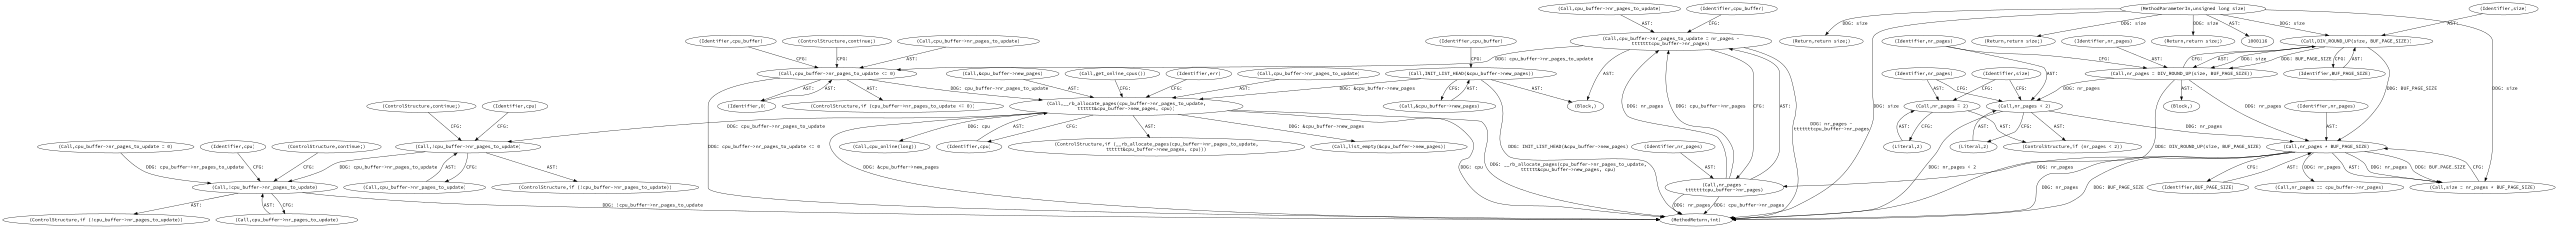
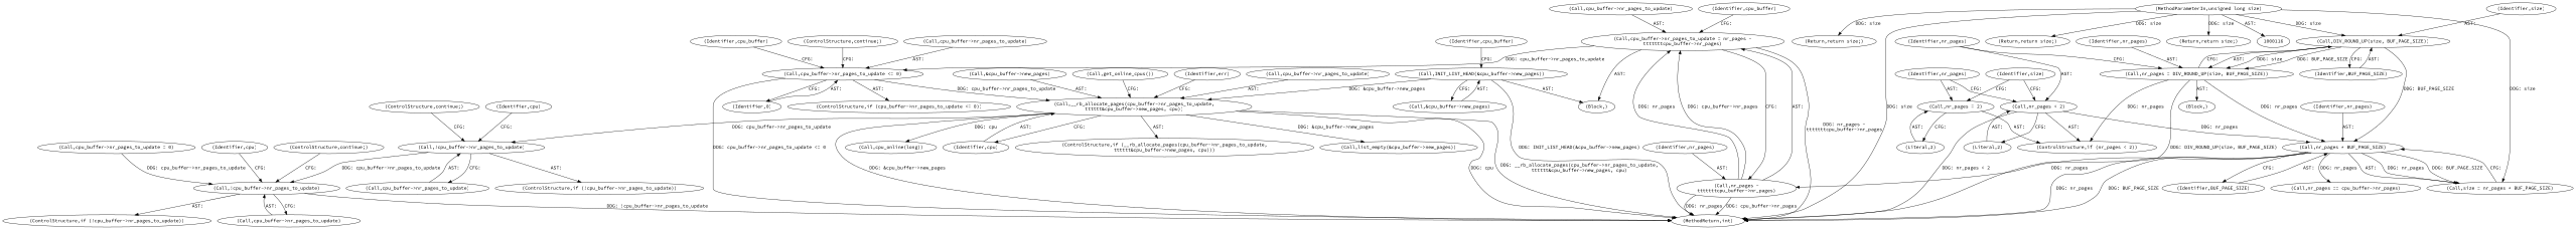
  digraph {
    fontname="Source Code Pro"
    node [fontname="Source Code Pro"]
    edge [fontname="Source Code Pro"]
    n1 [label="(Call,!cpu_buffer->nr_pages_to_update)"]
    n2 [label="(Call,!cpu_buffer->nr_pages_to_update)"]
    n3 [label="(ControlStructure,if (!cpu_buffer->nr_pages_to_update))"]
    n4 [label="(Call,cpu_buffer->nr_pages_to_update)"]
    n5 [label="(MethodReturn,int)"]
    n6 [label="(ControlStructure,if (!cpu_buffer->nr_pages_to_update))"]
    n7 [label="(Call,cpu_buffer->nr_pages_to_update)"]
    n8 [label="(Call,__rb_allocate_pages(cpu_buffer->nr_pages_to_update,\n\t\t\t\t\t\t&cpu_buffer->new_pages, cpu))"]
    n9 [label="(Call,cpu_online(long))"]
    n10 [label="(Identifier,cpu)"]
    n11 [label="(ControlStructure,if (__rb_allocate_pages(cpu_buffer->nr_pages_to_update,\n\t\t\t\t\t\t&cpu_buffer->new_pages, cpu)))"]
    n12 [label="(Call,list_empty(&cpu_buffer->new_pages))"]
    n13 [label="(Call,cpu_buffer->nr_pages_to_update <= 0)"]
    n14 [label="(ControlStructure,if (cpu_buffer->nr_pages_to_update <= 0))"]
    n15 [label="(Identifier,0)"]
    n16 [label="(Call,cpu_buffer->nr_pages_to_update = nr_pages -\n\t\t\t\t\t\t\tcpu_buffer->nr_pages)"]
    n17 [label="(Call,nr_pages -\n\t\t\t\t\t\t\tcpu_buffer->nr_pages)"]
    n18 [label="(Block,)"]
    n19 [label="(Call,nr_pages * BUF_PAGE_SIZE)"]
    n20 [label="(Identifier,BUF_PAGE_SIZE)"]
    n21 [label="(Call,nr_pages == cpu_buffer->nr_pages)"]
    n22 [label="(Call,size = nr_pages * BUF_PAGE_SIZE)"]
    n23 [label="(Call,nr_pages < 2)"]
    n24 [label="(ControlStructure,if (nr_pages < 2))"]
    n25 [label="(Literal,2)"]
    n26 [label="(Call,nr_pages = DIV_ROUND_UP(size, BUF_PAGE_SIZE))"]
    n27 [label="(Call,DIV_ROUND_UP(size, BUF_PAGE_SIZE))"]
    n28 [label="(Block,)"]
    n29 [label="(Identifier,BUF_PAGE_SIZE)"]
    n30 [label="(MethodParameterIn,unsigned long size)"]
    n31 [label="(Return,return size;)"]
    n32 [label="(Return,return size;)"]
    n33 [label="(Return,return size;)"]
    1000116
    n35 [label="(Call,nr_pages = 2)"]
    n36 [label="(Literal,2)"]
    n37 [label="(Call,INIT_LIST_HEAD(&cpu_buffer->new_pages))"]
    n38 [label="(Call,&cpu_buffer->new_pages)"]
    n39 [label="(Call,cpu_buffer->nr_pages_to_update = 0)"]
    n40 [label="(ControlStructure,continue;)"]
    n41 [label="(Identifier,cpu_buffer)"]
    n42 [label="(Identifier,cpu)"]
    n43 [label="(Identifier,nr_pages)"]
    n44 [label="(Identifier,cpu)"]
    n45 [label="(ControlStructure,continue;)"]
    n46 [label="(Identifier,nr_pages)"]
    n47 [label="(Identifier,size)"]
    n48 [label="(Identifier,cpu_buffer)"]
    n49 [label="(Identifier,nr_pages)"]
    n50 [label="(Call,get_online_cpus())"]
    n51 [label="(Identifier,err)"]
    n52 [label="(Identifier,nr_pages)"]
    n53 [label="(Call,cpu_buffer->nr_pages_to_update)"]
    n54 [label="(Call,cpu_buffer->nr_pages_to_update)"]
    n55 [label="(Identifier,nr_pages)"]
    n56 [label="(Identifier,size)"]
    n57 [label="(Call,&cpu_buffer->new_pages)"]
    n58 [label="(ControlStructure,continue;)"]
    n59 [label="(Call,cpu_buffer->nr_pages_to_update)"]
    n60 [label="(Identifier,cpu_buffer)"]
    n1 -> n2 [label="DDG: cpu_buffer->nr_pages_to_update"]
    n1 -> n3 [label="AST: "]
    n1 -> n4 [label="CFG: "]
    n2 -> n5 [label="DDG: !cpu_buffer->nr_pages_to_update"]
    n2 -> n6 [label="AST: "]
    n2 -> n7 [label="CFG: "]
    n4 -> n1 [label="AST: "]
    n7 -> n2 [label="AST: "]
    n8 -> n1 [label="DDG: cpu_buffer->nr_pages_to_update"]
    n8 -> n5 [label="DDG: __rb_allocate_pages(cpu_buffer->nr_pages_to_update,\n\t\t\t\t\t\t&cpu_buffer->new_pages, cpu)"]
    n8 -> n5 [label="DDG: &cpu_buffer->new_pages"]
    n8 -> n5 [label="DDG: cpu"]
    n8 -> n9 [label="DDG: cpu"]
    n8 -> n10 [label="CFG: "]
    n8 -> n11 [label="AST: "]
    n8 -> n12 [label="DDG: &cpu_buffer->new_pages"]
    n10 -> n8 [label="AST: "]
    n13 -> n5 [label="DDG: cpu_buffer->nr_pages_to_update <= 0"]
    n13 -> n8 [label="DDG: cpu_buffer->nr_pages_to_update"]
    n13 -> n14 [label="AST: "]
-   n13 -> n15 [label="AST: "]
+   n13 -> n15 [label="CFG: "]
    n15 -> n13 [label="AST: "]
    n16 -> n5 [label="DDG: nr_pages -\n\t\t\t\t\t\t\tcpu_buffer->nr_pages"]
    n16 -> n13 [label="DDG: cpu_buffer->nr_pages_to_update"]
    n16 -> n17 [label="CFG: "]
    n16 -> n18 [label="AST: "]
    n17 -> n5 [label="DDG: nr_pages"]
    n17 -> n5 [label="DDG: cpu_buffer->nr_pages"]
    n17 -> n16 [label="AST: "]
    n17 -> n16 [label="DDG: nr_pages"]
    n17 -> n16 [label="DDG: cpu_buffer->nr_pages"]
    n19 -> n5 [label="DDG: BUF_PAGE_SIZE"]
    n19 -> n5 [label="DDG: nr_pages"]
    n19 -> n17 [label="DDG: nr_pages"]
    n19 -> n20 [label="CFG: "]
    n19 -> n21 [label="DDG: nr_pages"]
    n19 -> n22 [label="AST: "]
    n19 -> n22 [label="DDG: nr_pages"]
    n19 -> n22 [label="DDG: BUF_PAGE_SIZE"]
    n20 -> n19 [label="AST: "]
    n22 -> n19 [label="CFG: "]
    n23 -> n5 [label="DDG: nr_pages < 2"]
    n23 -> n19 [label="DDG: nr_pages"]
    n23 -> n24 [label="AST: "]
    n23 -> n25 [label="CFG: "]
    n25 -> n23 [label="AST: "]
    n26 -> n5 [label="DDG: DIV_ROUND_UP(size, BUF_PAGE_SIZE)"]
    n26 -> n19 [label="DDG: nr_pages"]
-   n26 -> n23 [label="DDG: nr_pages"]
+   n26 -> n24 [label="DDG: nr_pages"]
    n26 -> n27 [label="CFG: "]
    n26 -> n28 [label="AST: "]
    n27 -> n19 [label="DDG: BUF_PAGE_SIZE"]
    n27 -> n26 [label="AST: "]
    n27 -> n26 [label="DDG: size"]
    n27 -> n26 [label="DDG: BUF_PAGE_SIZE"]
    n27 -> n29 [label="CFG: "]
    n29 -> n27 [label="AST: "]
    n30 -> n5 [label="DDG: size"]
    n30 -> n22 [label="DDG: size"]
    n30 -> n27 [label="DDG: size"]
    n30 -> n31 [label="DDG: size"]
    n30 -> n32 [label="DDG: size"]
    n30 -> n33 [label="DDG: size"]
    n30 -> 1000116 [label="AST: "]
    n35 -> n24 [label="AST: "]
    n35 -> n36 [label="CFG: "]
    n36 -> n35 [label="AST: "]
    n37 -> n5 [label="DDG: INIT_LIST_HEAD(&cpu_buffer->new_pages)"]
    n37 -> n8 [label="DDG: &cpu_buffer->new_pages"]
    n37 -> n18 [label="AST: "]
    n37 -> n38 [label="CFG: "]
    n38 -> n37 [label="AST: "]
    n39 -> n2 [label="DDG: cpu_buffer->nr_pages_to_update"]
    n40 -> n1 [label="CFG: "]
    n41 -> n13 [label="CFG: "]
    n42 -> n2 [label="CFG: "]
    n43 -> n19 [label="AST: "]
    n44 -> n1 [label="CFG: "]
    n45 -> n2 [label="CFG: "]
    n46 -> n26 [label="AST: "]
    n47 -> n23 [label="CFG: "]
    n47 -> n35 [label="CFG: "]
    n48 -> n37 [label="CFG: "]
    n49 -> n17 [label="AST: "]
    n50 -> n8 [label="CFG: "]
    n51 -> n8 [label="CFG: "]
    n52 -> n23 [label="AST: "]
    n52 -> n26 [label="CFG: "]
    n53 -> n16 [label="AST: "]
    n54 -> n8 [label="AST: "]
    n55 -> n23 [label="CFG: "]
    n55 -> n35 [label="AST: "]
    n56 -> n27 [label="AST: "]
    n57 -> n8 [label="AST: "]
    n58 -> n13 [label="CFG: "]
    n59 -> n13 [label="AST: "]
    n60 -> n16 [label="CFG: "]
  }
